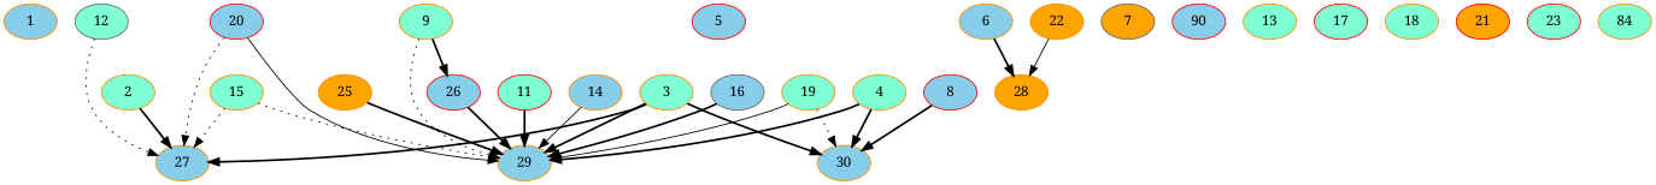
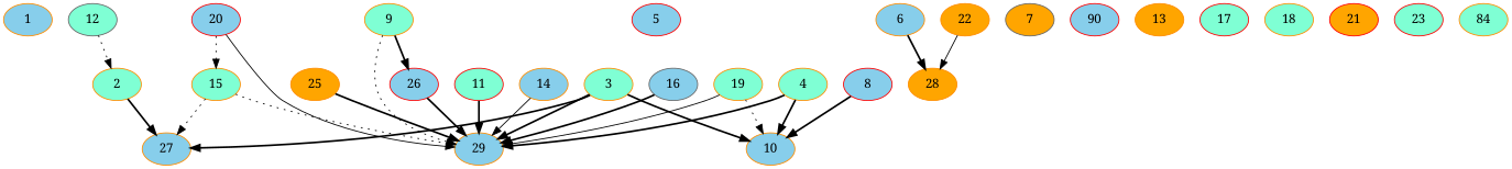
  digraph {
    fontname="Noto Serif"
    node [alpha=0.04 color=darkorange fillcolor=aquamarine fontname="Noto Serif" style=filled]
    edge [fontname="Noto Serif" style=bold]
    1 [alpha=0.19 expect_size=17397760 fillcolor=skyblue]
    2 [alpha=0.18 expect_size=40242176]
    27 [alpha=0.08 expect_size=7468032 fillcolor=skyblue]
    3 [alpha=0.15 expect_size=44882944]
    29 [alpha=0.12 expect_size=25975808 fillcolor=skyblue]
-   30 [expect_size=52375552 fillcolor=skyblue]
+   30 [expect_size=52375552 fillcolor=skyblue label=10]
    4 [expect_size=38534144]
    5 [alpha=0.10 color=red expect_size=29276160 fillcolor=skyblue]
    6 [alpha=0.07 expect_size=43644928 fillcolor=skyblue]
    28 [alpha=0.06 expect_size=32438272 fillcolor=orange]
    7 [color=gray40 expect_size=44991488 fillcolor=orange]
    8 [alpha=0.15 color=red expect_size=44734464 fillcolor=skyblue]
    9 [alpha=0.02 expect_size=26190848]
    26 [alpha=0.08 color=red expect_size=23801856 fillcolor=skyblue]
    n15 [alpha=0.16 color=red expect_size=17954816 fillcolor=skyblue label=90]
    11 [alpha=0.08 color=red expect_size=37694464]
    12 [alpha=0.05 color=gray40 expect_size=35094528]
-   13 [alpha=0.18 expect_size=31184896]
+   13 [alpha=0.18 expect_size=31184896 fillcolor=orange]
    14 [alpha=0.17 expect_size=19697664 fillcolor=skyblue]
    15 [alpha=0.16 expect_size=28322816]
    16 [alpha=0.13 color=gray40 expect_size=5724160 fillcolor=skyblue]
    17 [alpha=0.11 color=red expect_size=21676032]
    18 [alpha=0.17 expect_size=31374336]
    19 [alpha=0.11 expect_size=18626560]
    20 [alpha=0.18 color=red expect_size=23329792 fillcolor=skyblue]
    21 [alpha=0.09 color=red expect_size=14004224 fillcolor=orange]
    22 [alpha=0.16 expect_size=32646144 fillcolor=orange]
    23 [alpha=0.19 color=red expect_size=45212672]
    n29 [alpha=0.16 expect_size=40202240 label=84]
    25 [expect_size=33172480 fillcolor=orange]
    2 -> 27
    3 -> 27
    3 -> 29
    3 -> 30
    4 -> 29
    4 -> 30
    6 -> 28
    8 -> 30
    9 -> 29 [style=dotted]
    9 -> 26
    26 -> 29
    11 -> 29
-   12 -> 27 [style=dotted]
+   12 -> 2 [style=dotted]
    14 -> 29 [style=solid]
    15 -> 27 [style=dotted]
    15 -> 29 [style=dotted]
    16 -> 29
    19 -> 29 [style=solid]
    19 -> 30 [style=dotted]
-   20 -> 27 [style=dotted]
+   20 -> 15 [style=dotted]
    20 -> 29 [style=solid]
    22 -> 28 [style=solid]
    25 -> 29
  }
